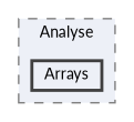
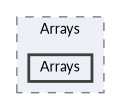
  digraph {
    compound=true
    fontname=Lato
    n1 [color=grey25 fillcolor="#edf0f7" fontname=Lato fontsize=10 height=0.2 label=Arrays shape=box style="filled,bold" width=0.4]
    subgraph cluster_1 {
      bgcolor="#edf0f7"
      fontsize=10
-     label=Analyse
+     label=Arrays
      pencolor=grey50
      style="filled,dashed"
      n1
    }
  }
